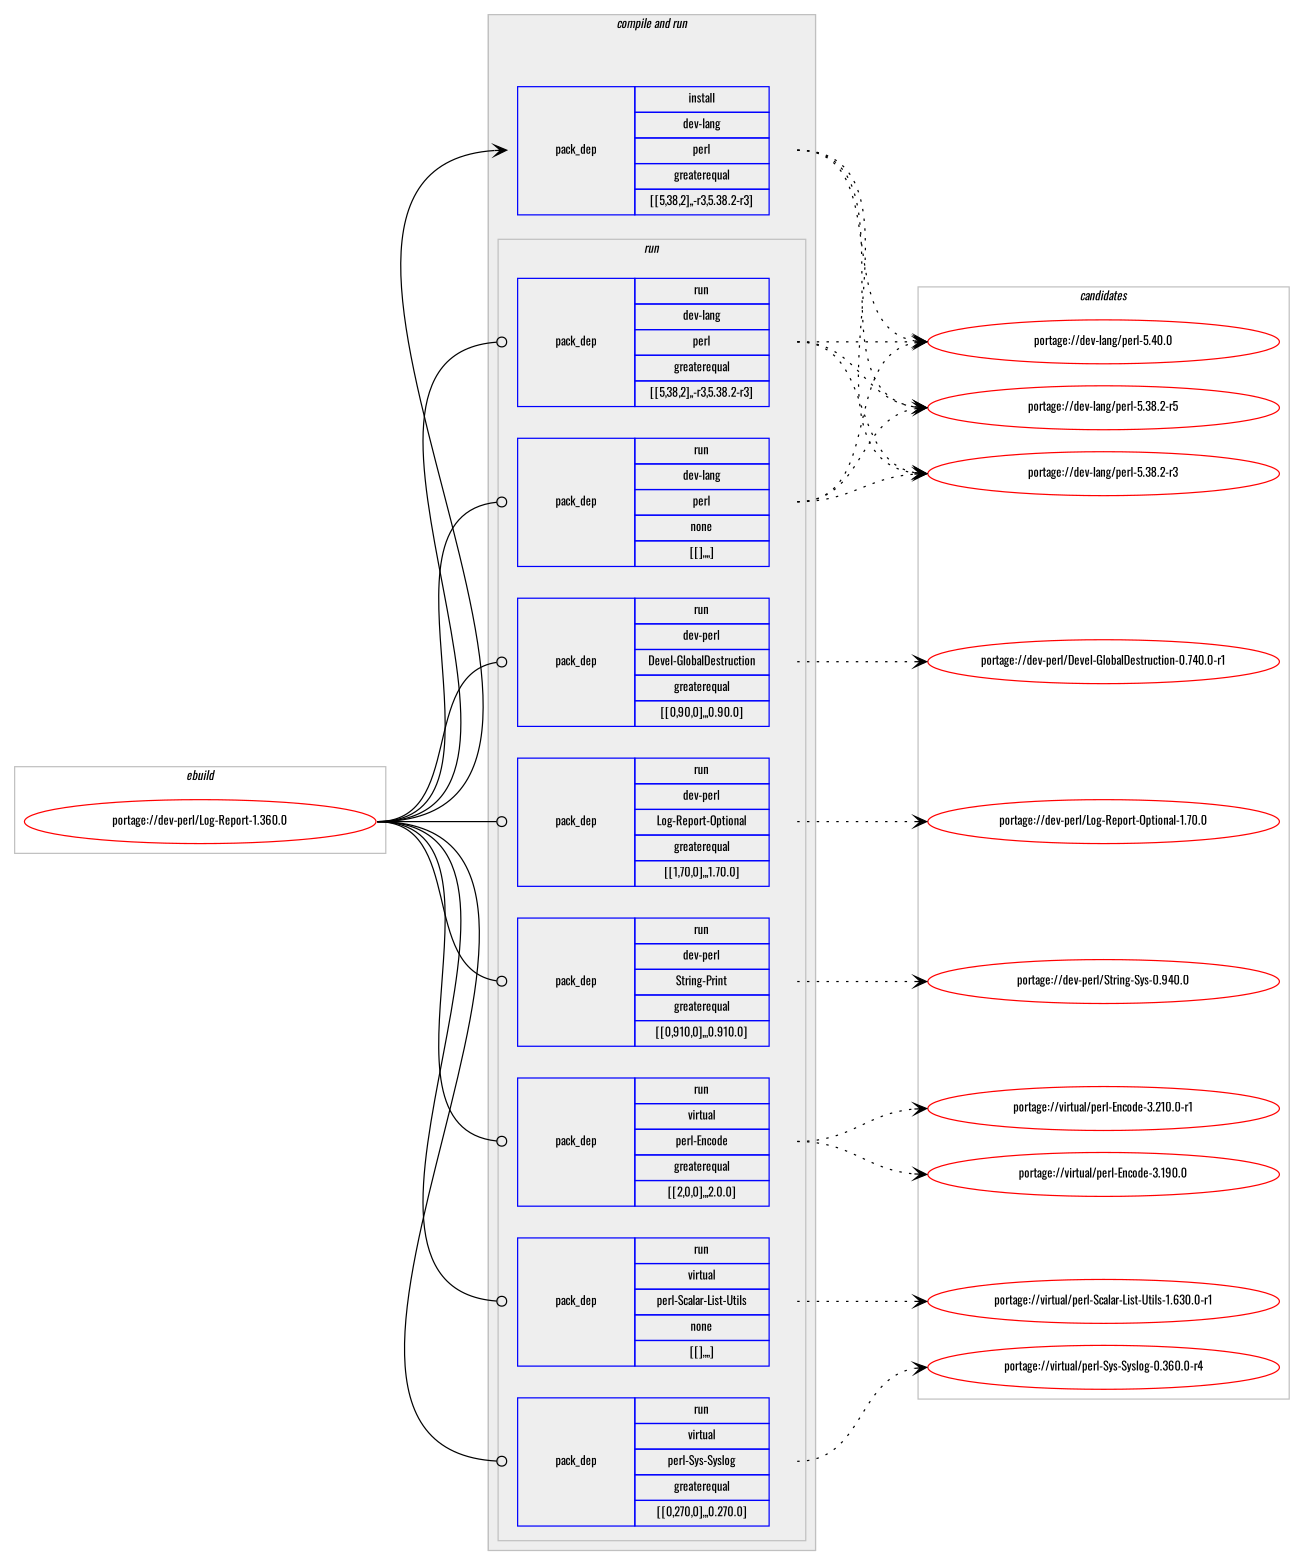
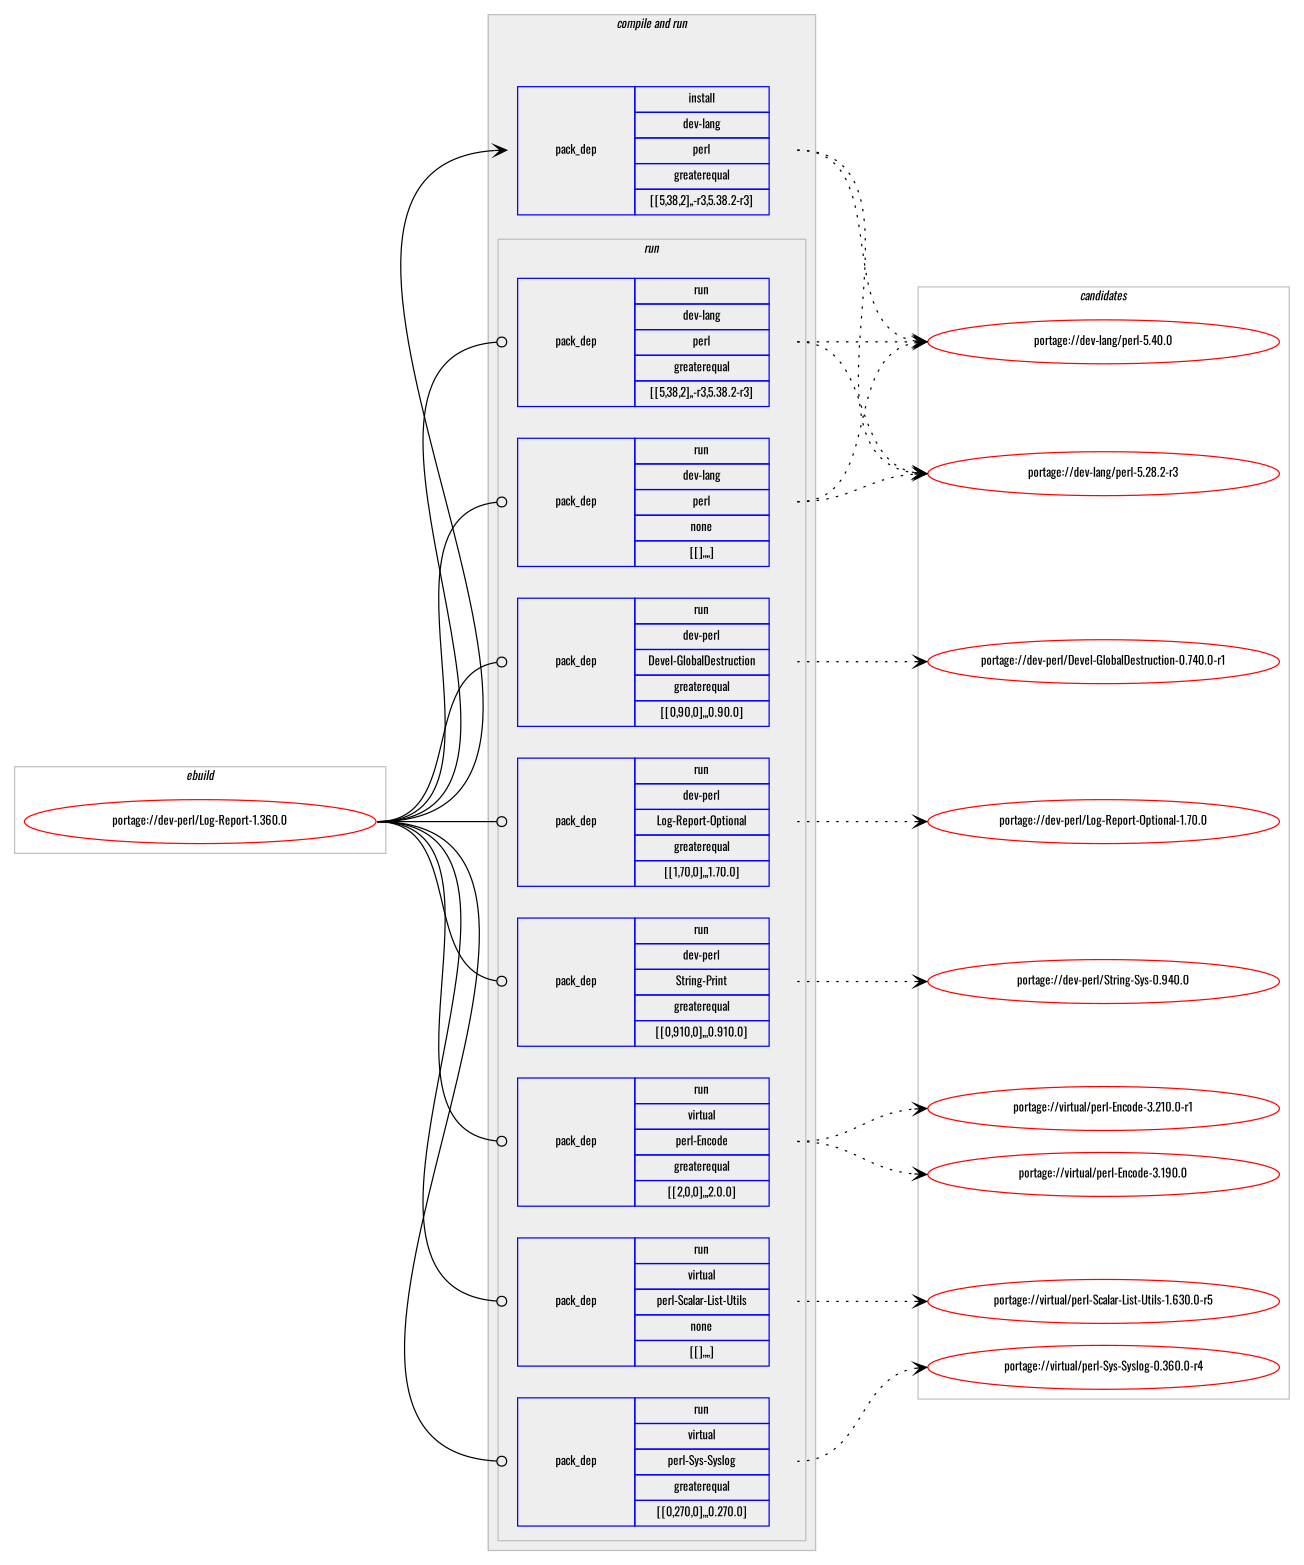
  digraph {
    compound=true
    concentrate=true
    fontname=Oswald
    fontsize=10
    newrank=true
    rankdir=LR
    ranksep=1.5
    node [color=red fontname=Oswald fontsize=10]
    edge [arrowhead=vee fontname=Oswald headport=w style=dotted tailport=e weight=100]
    n1 [label="portage://dev-perl/Log-Report-1.360.0" width=4]
    n2 [color=blue label=<<TABLE BORDER="0" CELLBORDER="1" CELLSPACING="0" CELLPADDING="4" WIDTH="220"><TR><TD ROWSPAN="6" CELLPADDING="30">pack_dep</TD></TR><TR><TD WIDTH="110">install</TD></TR><TR><TD>dev-lang</TD></TR><TR><TD>perl</TD></TR><TR><TD>greaterequal</TD></TR><TR><TD>[[5,38,2],,-r3,5.38.2-r3]</TD></TR></TABLE>> shape=none]
    n3 [color=blue label=<<TABLE BORDER="0" CELLBORDER="1" CELLSPACING="0" CELLPADDING="4" WIDTH="220"><TR><TD ROWSPAN="6" CELLPADDING="30">pack_dep</TD></TR><TR><TD WIDTH="110">run</TD></TR><TR><TD>dev-lang</TD></TR><TR><TD>perl</TD></TR><TR><TD>greaterequal</TD></TR><TR><TD>[[5,38,2],,-r3,5.38.2-r3]</TD></TR></TABLE>> shape=none]
    n4 [color=blue label=<<TABLE BORDER="0" CELLBORDER="1" CELLSPACING="0" CELLPADDING="4" WIDTH="220"><TR><TD ROWSPAN="6" CELLPADDING="30">pack_dep</TD></TR><TR><TD WIDTH="110">run</TD></TR><TR><TD>dev-lang</TD></TR><TR><TD>perl</TD></TR><TR><TD>none</TD></TR><TR><TD>[[],,,,]</TD></TR></TABLE>> shape=none]
    n5 [color=blue label=<<TABLE BORDER="0" CELLBORDER="1" CELLSPACING="0" CELLPADDING="4" WIDTH="220"><TR><TD ROWSPAN="6" CELLPADDING="30">pack_dep</TD></TR><TR><TD WIDTH="110">run</TD></TR><TR><TD>dev-perl</TD></TR><TR><TD>Devel-GlobalDestruction</TD></TR><TR><TD>greaterequal</TD></TR><TR><TD>[[0,90,0],,,0.90.0]</TD></TR></TABLE>> shape=none]
    n6 [color=blue label=<<TABLE BORDER="0" CELLBORDER="1" CELLSPACING="0" CELLPADDING="4" WIDTH="220"><TR><TD ROWSPAN="6" CELLPADDING="30">pack_dep</TD></TR><TR><TD WIDTH="110">run</TD></TR><TR><TD>dev-perl</TD></TR><TR><TD>Log-Report-Optional</TD></TR><TR><TD>greaterequal</TD></TR><TR><TD>[[1,70,0],,,1.70.0]</TD></TR></TABLE>> shape=none]
    n7 [color=blue label=<<TABLE BORDER="0" CELLBORDER="1" CELLSPACING="0" CELLPADDING="4" WIDTH="220"><TR><TD ROWSPAN="6" CELLPADDING="30">pack_dep</TD></TR><TR><TD WIDTH="110">run</TD></TR><TR><TD>dev-perl</TD></TR><TR><TD>String-Print</TD></TR><TR><TD>greaterequal</TD></TR><TR><TD>[[0,910,0],,,0.910.0]</TD></TR></TABLE>> shape=none]
    n8 [color=blue label=<<TABLE BORDER="0" CELLBORDER="1" CELLSPACING="0" CELLPADDING="4" WIDTH="220"><TR><TD ROWSPAN="6" CELLPADDING="30">pack_dep</TD></TR><TR><TD WIDTH="110">run</TD></TR><TR><TD>virtual</TD></TR><TR><TD>perl-Encode</TD></TR><TR><TD>greaterequal</TD></TR><TR><TD>[[2,0,0],,,2.0.0]</TD></TR></TABLE>> shape=none]
    n9 [color=blue label=<<TABLE BORDER="0" CELLBORDER="1" CELLSPACING="0" CELLPADDING="4" WIDTH="220"><TR><TD ROWSPAN="6" CELLPADDING="30">pack_dep</TD></TR><TR><TD WIDTH="110">run</TD></TR><TR><TD>virtual</TD></TR><TR><TD>perl-Scalar-List-Utils</TD></TR><TR><TD>none</TD></TR><TR><TD>[[],,,,]</TD></TR></TABLE>> shape=none]
    n10 [color=blue label=<<TABLE BORDER="0" CELLBORDER="1" CELLSPACING="0" CELLPADDING="4" WIDTH="220"><TR><TD ROWSPAN="6" CELLPADDING="30">pack_dep</TD></TR><TR><TD WIDTH="110">run</TD></TR><TR><TD>virtual</TD></TR><TR><TD>perl-Sys-Syslog</TD></TR><TR><TD>greaterequal</TD></TR><TR><TD>[[0,270,0],,,0.270.0]</TD></TR></TABLE>> shape=none]
    n11 [label="portage://dev-lang/perl-5.40.0" width=4]
-   n12 [label="portage://dev-lang/perl-5.38.2-r5" width=4]
-   n13 [label="portage://dev-lang/perl-5.38.2-r3" width=4]
+   n13 [label="portage://dev-lang/perl-5.28.2-r3" width=4]
    n14 [label="portage://dev-perl/Devel-GlobalDestruction-0.740.0-r1" width=4]
    n15 [label="portage://dev-perl/Log-Report-Optional-1.70.0" width=4]
    n16 [label="portage://dev-perl/String-Sys-0.940.0" width=4]
    n17 [label="portage://virtual/perl-Encode-3.210.0-r1" width=4]
    n18 [label="portage://virtual/perl-Encode-3.190.0" width=4]
-   n19 [label="portage://virtual/perl-Scalar-List-Utils-1.630.0-r1" width=4]
+   n19 [label="portage://virtual/perl-Scalar-List-Utils-1.630.0-r5" width=4]
    n20 [label="portage://virtual/perl-Sys-Syslog-0.360.0-r4" width=4]
    subgraph cluster_1 {
      color=gray
      label=<<i>ebuild</i>>
      n1
    }
    subgraph cluster_2 {
      color=gray
      label=<<i>dependencies</i>>
      subgraph cluster_3 {
        color=gray
        fillcolor="#eeeeee"
        label=<<i>compile</i>>
        style=filled
        subgraph sub_4 {
          color=gray
          fillcolor="#eeeeee"
          label=<<i>compile</i>>
          style=filled
          n2
        }
      }
      subgraph cluster_5 {
        color=gray
        fillcolor="#eeeeee"
        label=<<i>compile and run</i>>
        style=filled
      }
      subgraph cluster_6 {
        color=gray
        fillcolor="#eeeeee"
        label=<<i>run</i>>
        style=filled
        subgraph sub_7 {
          color=gray
          fillcolor="#eeeeee"
          label=<<i>run</i>>
          style=filled
          n3
        }
        subgraph sub_8 {
          color=gray
          fillcolor="#eeeeee"
          label=<<i>run</i>>
          style=filled
          n4
        }
        subgraph sub_9 {
          color=gray
          fillcolor="#eeeeee"
          label=<<i>run</i>>
          style=filled
          n5
        }
        subgraph sub_10 {
          color=gray
          fillcolor="#eeeeee"
          label=<<i>run</i>>
          style=filled
          n6
        }
        subgraph sub_11 {
          color=gray
          fillcolor="#eeeeee"
          label=<<i>run</i>>
          style=filled
          n7
        }
        subgraph sub_12 {
          color=gray
          fillcolor="#eeeeee"
          label=<<i>run</i>>
          style=filled
          n8
        }
        subgraph sub_13 {
          color=gray
          fillcolor="#eeeeee"
          label=<<i>run</i>>
          style=filled
          n9
        }
        subgraph sub_14 {
          color=gray
          fillcolor="#eeeeee"
          label=<<i>run</i>>
          style=filled
          n10
        }
      }
    }
    subgraph cluster_15 {
      color=gray
      label=<<i>candidates</i>>
      rank=same
      subgraph sub_16 {
        color=black
        label=<<i>candidates</i>>
        nodesep=1
        rank=same
        n11
-       n12
        n13
      }
      subgraph sub_17 {
        color=black
        label=<<i>candidates</i>>
        nodesep=1
        rank=same
        n11
-       n12
        n13
      }
      subgraph sub_18 {
        color=black
        label=<<i>candidates</i>>
        nodesep=1
        rank=same
        n11
-       n12
        n13
      }
      subgraph sub_19 {
        color=black
        label=<<i>candidates</i>>
        nodesep=1
        rank=same
        n14
      }
      subgraph sub_20 {
        color=black
        label=<<i>candidates</i>>
        nodesep=1
        rank=same
        n15
      }
      subgraph sub_21 {
        color=black
        label=<<i>candidates</i>>
        nodesep=1
        rank=same
        n16
      }
      subgraph sub_22 {
        color=black
        label=<<i>candidates</i>>
        nodesep=1
        rank=same
        n17
        n18
      }
      subgraph sub_23 {
        color=black
        label=<<i>candidates</i>>
        nodesep=1
        rank=same
        n19
      }
      subgraph sub_24 {
        color=black
        label=<<i>candidates</i>>
        nodesep=1
        rank=same
        n20
      }
    }
    n1 -> n2 [style=solid weight=20]
    n1 -> n3 [arrowhead=odot style=solid weight=20]
    n1 -> n4 [arrowhead=odot style=solid weight=20]
    n1 -> n5 [arrowhead=odot style=solid weight=20]
    n1 -> n6 [arrowhead=odot style=solid weight=20]
    n1 -> n7 [arrowhead=odot style=solid weight=20]
    n1 -> n8 [arrowhead=odot style=solid weight=20]
    n1 -> n9 [arrowhead=odot style=solid weight=20]
    n1 -> n10 [arrowhead=odot style=solid weight=20]
    n2 -> n11
-   n2 -> n12
    n2 -> n13
    n3 -> n11
-   n3 -> n12
    n3 -> n13
    n4 -> n11
-   n4 -> n12
    n4 -> n13
    n5 -> n14
    n6 -> n15
    n7 -> n16
    n8 -> n17
    n8 -> n18
    n9 -> n19
    n10 -> n20
  }
